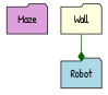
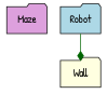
  digraph {
    fontname="Patrick Hand"
    node [shape=folder style=filled fontname="Patrick Hand"]
    n1 [label=" Maze " fillcolor=plum]
    n2 [label=" Robot " fillcolor=lightblue]
    n3 [label=" Wall " fillcolor=lightyellow]
-   n3 -> n2 [style=solid color=darkgreen arrowhead=diamond fontname="Patrick Hand"]
+   n2 -> n3 [style=solid color=darkgreen arrowhead=diamond fontname="Patrick Hand"]
  }
